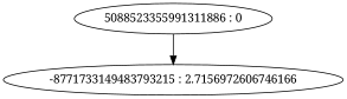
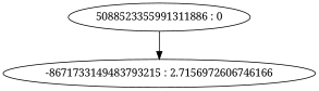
  digraph {
    fontname="Noto Serif"
    node [fontname="Noto Serif"]
    n1 [label="5088523355991311886 : 0"]
-   n2 [label="-8771733149483793215 : 2.7156972606746166"]
+   n2 [label="-8671733149483793215 : 2.7156972606746166"]
    n1 -> n2 [fontname="Noto Serif"]
  }
